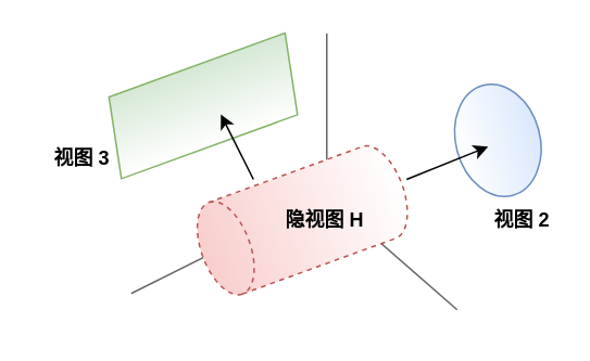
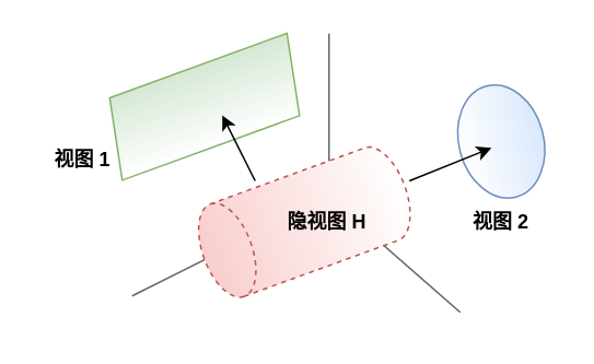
  <mxCell id="0" />
  <mxCell id="1" parent="0" />
  <mxCell id="2" value="" style="endArrow=none;html=1;rounded=0;fillColor=#f5f5f5;strokeColor=#666666;" edge="1" parent="1"><mxGeometry width="50" height="50" relative="1" as="geometry"><mxPoint x="200" y="120" as="sourcePoint" /><mxPoint x="200" y="20" as="targetPoint" /></mxGeometry></mxCell>
  <mxCell id="3" value="" style="endArrow=none;html=1;rounded=0;fillColor=#f5f5f5;strokeColor=#666666;" edge="1" parent="1"><mxGeometry width="50" height="50" relative="1" as="geometry"><mxPoint x="80" y="180" as="sourcePoint" /><mxPoint x="200" y="120" as="targetPoint" /></mxGeometry></mxCell>
  <mxCell id="4" value="" style="endArrow=none;html=1;rounded=0;fillColor=#f5f5f5;strokeColor=#666666;" edge="1" parent="1"><mxGeometry width="50" height="50" relative="1" as="geometry"><mxPoint x="200" y="120" as="sourcePoint" /><mxPoint x="280" y="190" as="targetPoint" /></mxGeometry></mxCell>
  <mxCell id="5" value="" style="shape=cylinder3;whiteSpace=wrap;html=1;boundedLbl=1;backgroundOutline=1;size=15;rotation=-110;fillColor=#f8cecc;strokeColor=#b85450;dashed=1;gradientColor=#FFFFFF;" vertex="1" parent="1"><mxGeometry x="155" y="70" width="60" height="130" as="geometry" /></mxCell>
  <mxCell id="6" value="" style="ellipse;whiteSpace=wrap;html=1;rotation=75;fillColor=#dae8fc;strokeColor=#6c8ebf;gradientColor=#FFFFFF;gradientDirection=south;" vertex="1" parent="1"><mxGeometry x="270" y="60" width="70" height="51.65" as="geometry" /></mxCell>
  <mxCell id="7" value="" style="shape=parallelogram;perimeter=parallelogramPerimeter;whiteSpace=wrap;html=1;fixedSize=1;size=10;rotation=-20;fillColor=#d5e8d4;strokeColor=#82b366;gradientColor=#FFFFFF;" vertex="1" parent="1"><mxGeometry x="61.71" y="39.7" width="124.98" height="49.83" as="geometry" /></mxCell>
  <mxCell id="8" value="" style="endArrow=classic;html=1;rounded=0;" edge="1" parent="1"><mxGeometry width="50" height="50" relative="1" as="geometry"><mxPoint x="249" y="109.83" as="sourcePoint" /><mxPoint x="299" y="89.74" as="targetPoint" /></mxGeometry></mxCell>
  <mxCell id="9" value="" style="endArrow=classic;html=1;rounded=0;" edge="1" parent="1"><mxGeometry width="50" height="50" relative="1" as="geometry"><mxPoint x="155" y="109.83" as="sourcePoint" /><mxPoint x="135" y="69.83" as="targetPoint" /></mxGeometry></mxCell>
- <mxCell id="10" value="&lt;b&gt;视图 3&lt;/b&gt;" style="text;html=1;align=center;verticalAlign=middle;whiteSpace=wrap;rounded=0;" vertex="1" parent="1"><mxGeometry x="20" y="81.65" width="60" height="30" as="geometry" /></mxCell>
- <mxCell id="11" value="&lt;b&gt;视图 2&lt;/b&gt;" style="text;html=1;align=center;verticalAlign=middle;whiteSpace=wrap;rounded=0;" vertex="1" parent="1"><mxGeometry x="290" y="120" width="60" height="30" as="geometry" /></mxCell>
+ <mxCell id="10" value="&lt;b&gt;视图 1&lt;/b&gt;" style="text;html=1;align=center;verticalAlign=middle;whiteSpace=wrap;rounded=0;" vertex="1" parent="1"><mxGeometry x="20" y="81.65" width="60" height="30" as="geometry" /></mxCell>
+ <mxCell id="11" value="&lt;b&gt;视图 2&lt;/b&gt;" style="text;html=1;align=center;verticalAlign=middle;whiteSpace=wrap;rounded=0;" vertex="1" parent="1"><mxGeometry x="275" y="120" width="60" height="30" as="geometry" /></mxCell>
  <mxCell id="12" value="&lt;b&gt;隐视图 H&lt;/b&gt;" style="text;html=1;align=center;verticalAlign=middle;whiteSpace=wrap;rounded=0;" vertex="1" parent="1"><mxGeometry x="169" y="120" width="60" height="30" as="geometry" /></mxCell>
